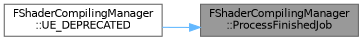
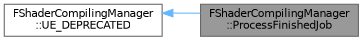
  digraph {
    rankdir=RL
    node [fontname=Helvetica fontsize=10 shape=box style=filled]
    n1 [color=gray40 fillcolor=grey60 fontcolor=black height=0.2 label="FShaderCompilingManager\l::ProcessFinishedJob" width=0.4]
    n2 [color=grey40 fillcolor=white height=0.2 label="FShaderCompilingManager\l::UE_DEPRECATED" width=0.4]
-   n1 -> n2 [color=steelblue1 dir=back fontname=Helvetica fontsize=10 labelfontname=Helvetica labelfontsize=10 style=solid]
+   n2 -> n1 [color=steelblue1 dir=back fontname=Helvetica fontsize=10 labelfontname=Helvetica labelfontsize=10 style=solid]
  }
